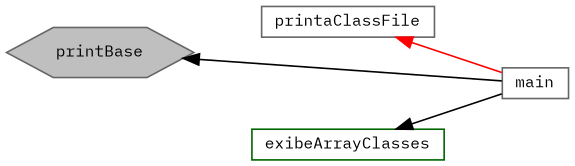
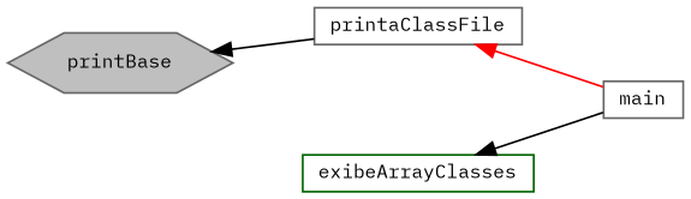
  digraph {
    fontname="IBM Plex Mono"
    rankdir=LR
    node [color=gray40 fillcolor=white fontname="IBM Plex Mono" fontsize=10 shape=box style=filled]
    edge [color=black dir=back fontname="IBM Plex Mono" fontsize=10 labelfontname=Helvetica labelfontsize=10 style=solid]
    n1 [fillcolor=grey75 fontcolor=black height=0.2 label=printBase shape=hexagon width=0.4]
    n2 [height=0.2 label=printaClassFile width=0.4]
    n3 [height=0.2 label=main width=0.4]
    n4 [color=darkgreen height=0.2 label=exibeArrayClasses width=0.4]
-   n1 -> n3
+   n1 -> n2
    n2 -> n3 [color=red]
    n4 -> n3
  }
